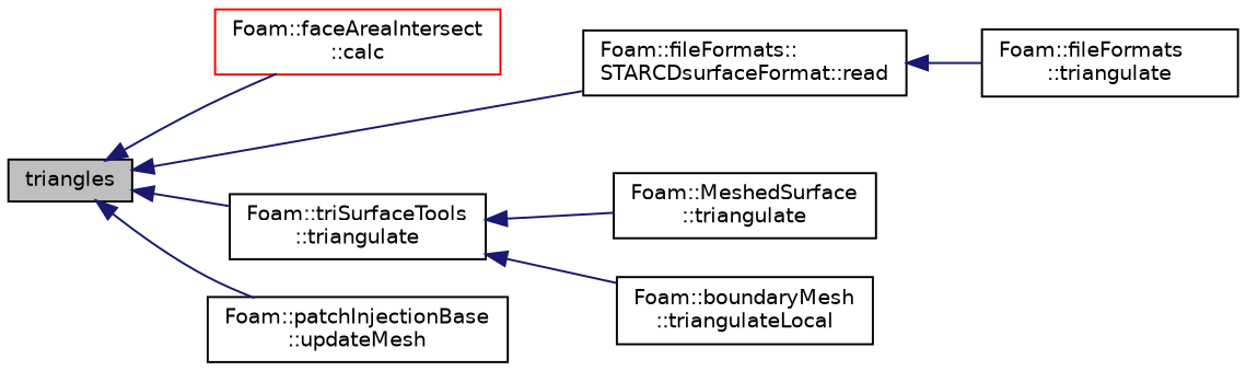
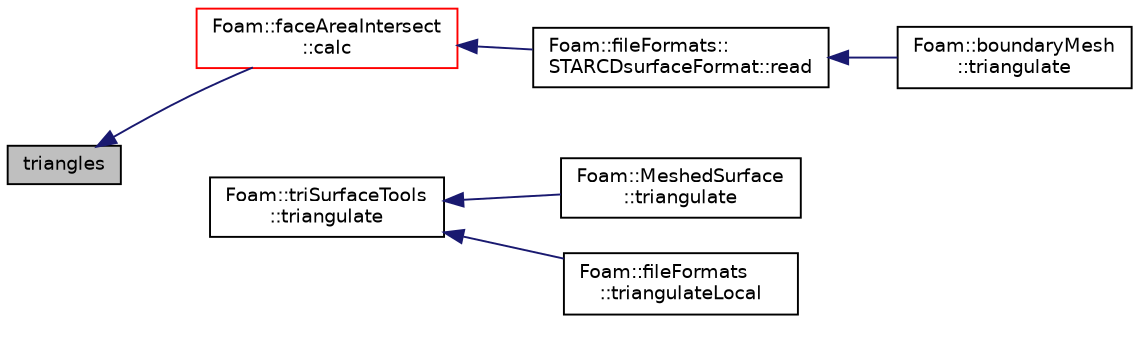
  digraph {
    rankdir=LR
    node [color=black fontname=Helvetica fontsize=10 shape=record]
    edge [color=midnightblue dir=back fontname=Helvetica fontsize=10 labelfontname=Helvetica labelfontsize=10 style=solid]
    n1 [fillcolor=grey75 fontcolor=black height=0.2 label=triangles style=filled width=0.4]
    n2 [color=red height=0.2 label="Foam::faceAreaIntersect\l::calc" width=0.4]
    n3 [height=0.2 label="Foam::fileFormats::\lSTARCDsurfaceFormat::read" width=0.4]
    n4 [height=0.2 label="Foam::triSurfaceTools\l::triangulate" width=0.4]
-   n5 [height=0.2 label="Foam::patchInjectionBase\l::updateMesh" width=0.4]
-   n6 [height=0.2 label="Foam::fileFormats\l::triangulate" width=0.4]
+   n6 [height=0.2 label="Foam::boundaryMesh\l::triangulate" width=0.4]
    n7 [height=0.2 label="Foam::MeshedSurface\l::triangulate" width=0.4]
-   n8 [height=0.2 label="Foam::boundaryMesh\l::triangulateLocal" width=0.4]
+   n8 [height=0.2 label="Foam::fileFormats\l::triangulateLocal" width=0.4]
    n1 -> n2
-   n1 -> n3
-   n1 -> n4
-   n1 -> n5
+   n2 -> n3
    n3 -> n6
    n4 -> n7
    n4 -> n8
  }
